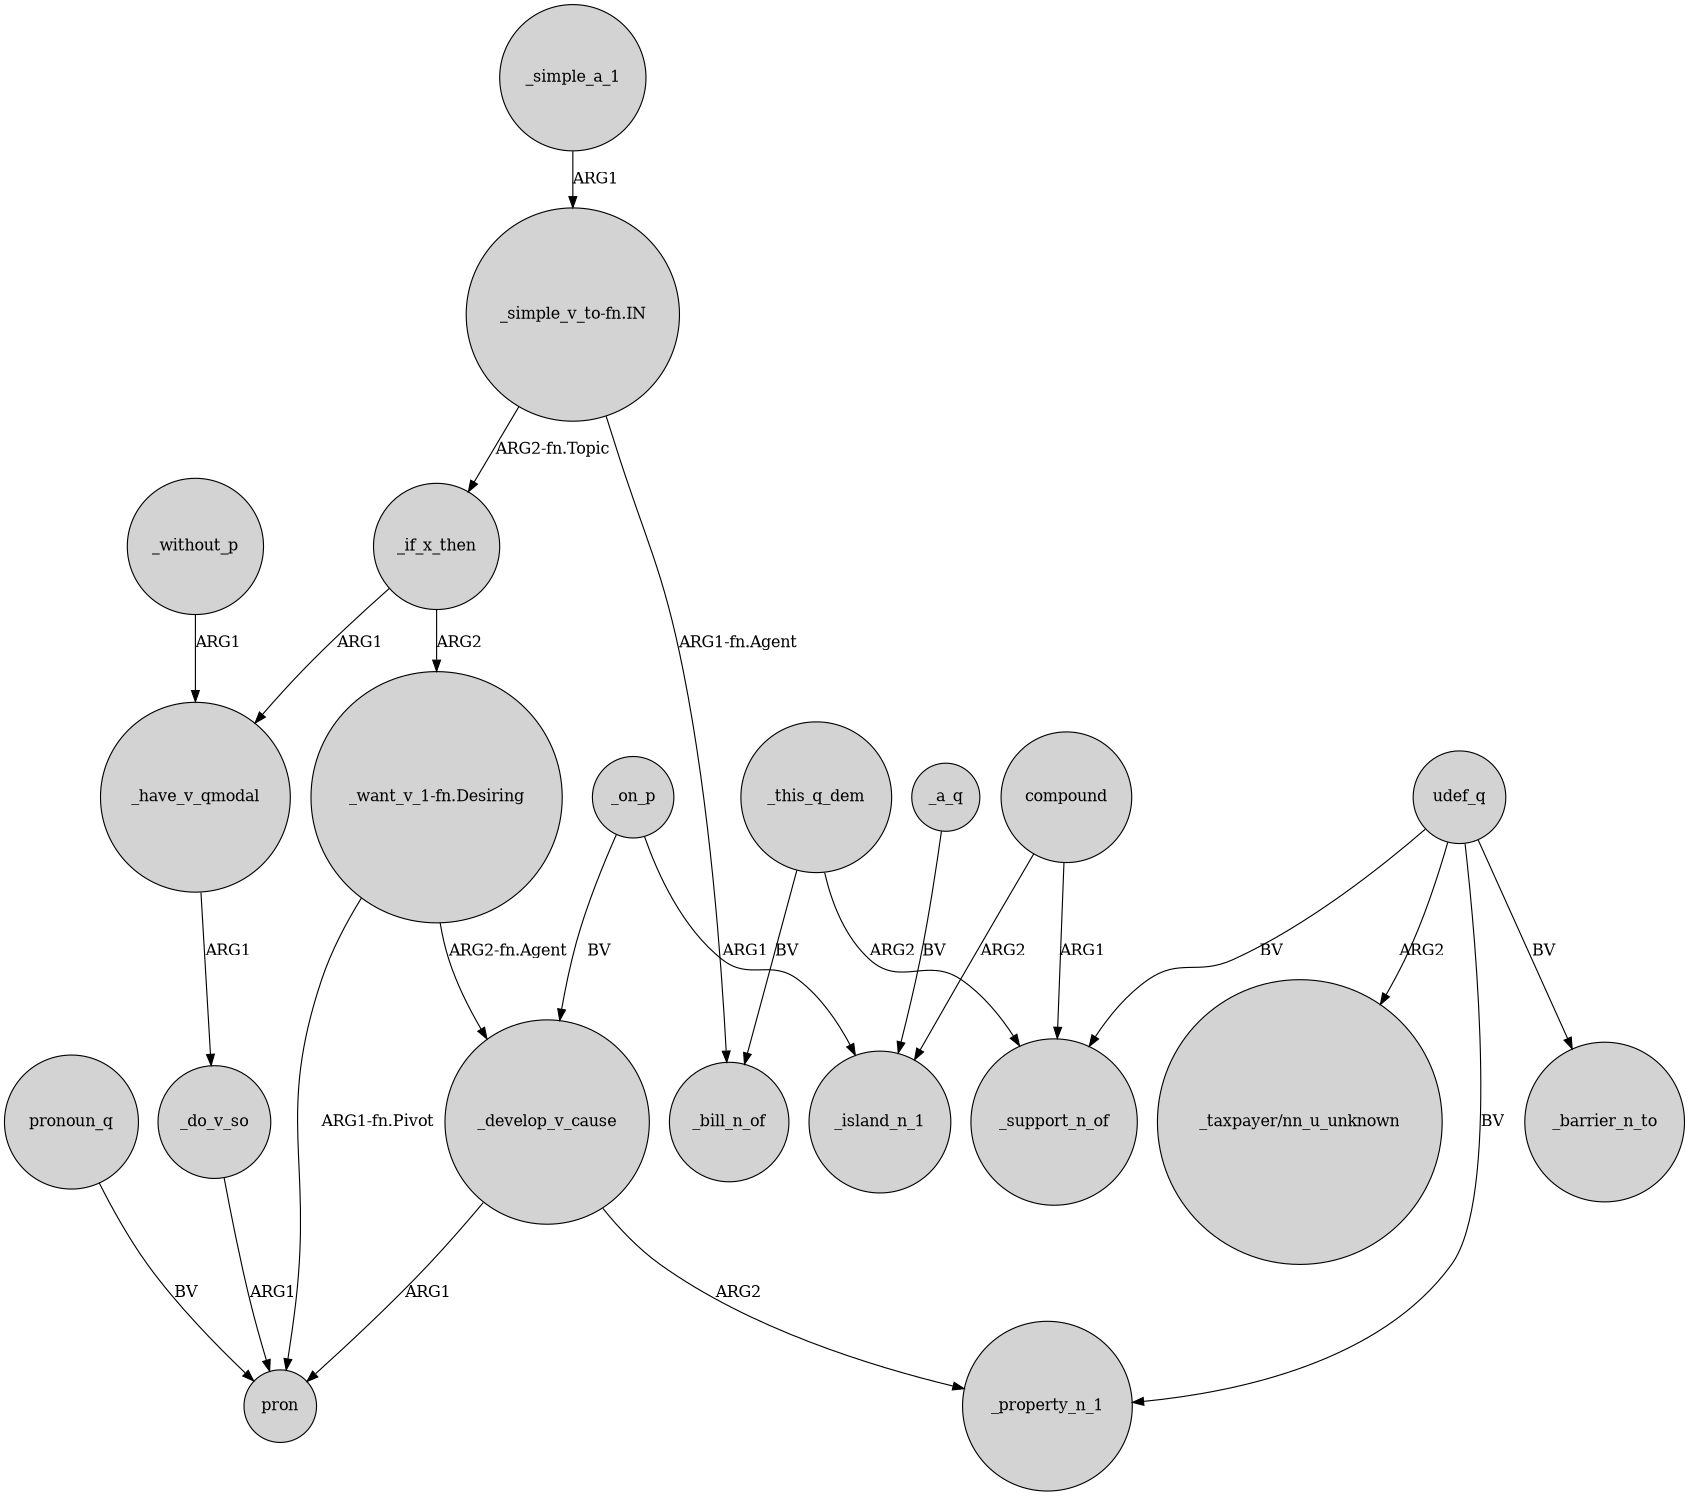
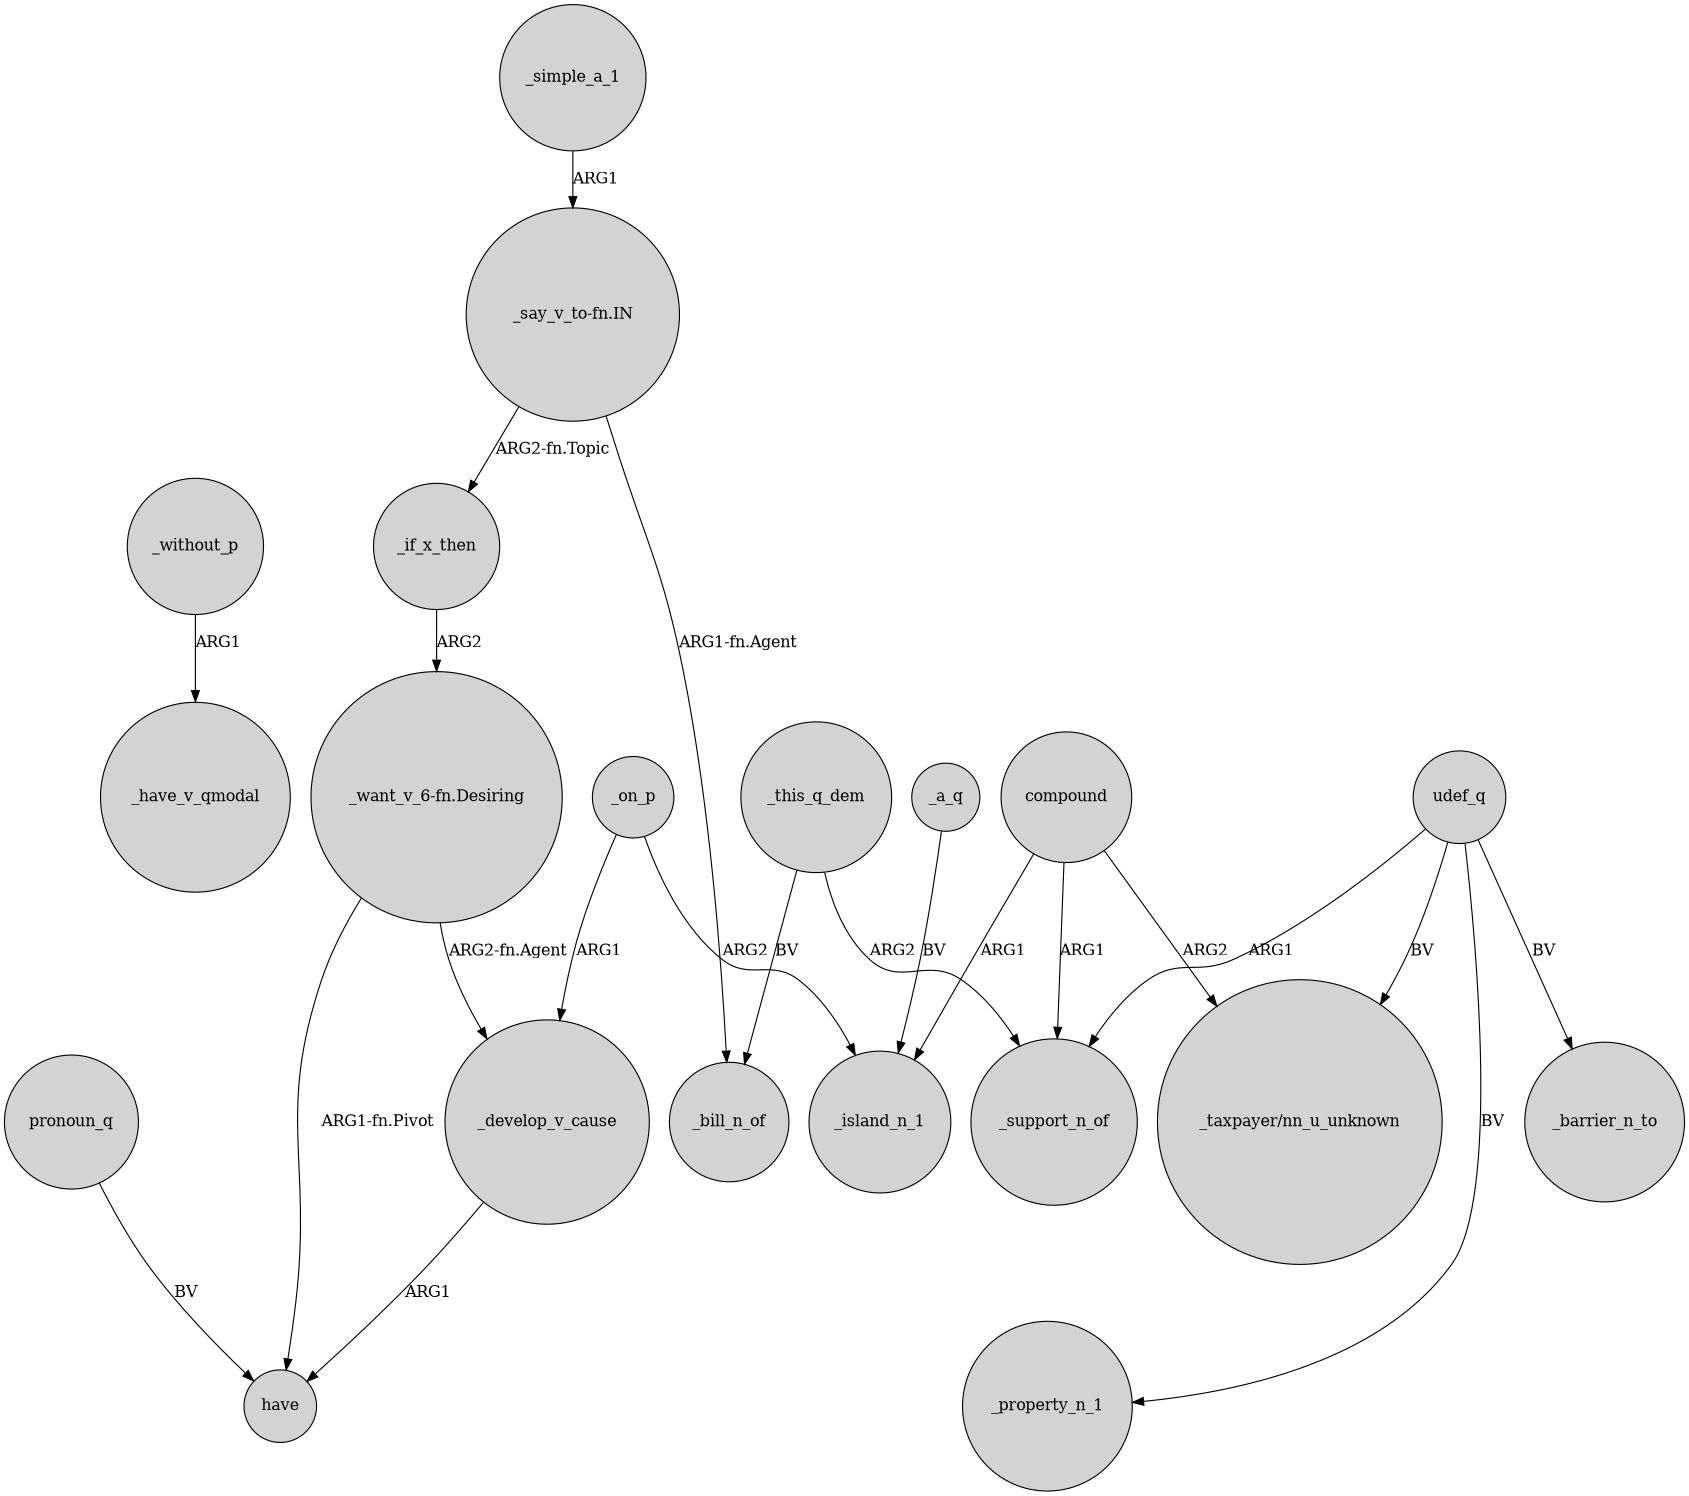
  digraph {
    node [shape=circle style=filled]
-   "_want_v_1-fn.Desiring"
+   "_want_v_1-fn.Desiring" [label="_want_v_6-fn.Desiring"]
    _develop_v_cause
-   pron
+   pron [label=have]
    _property_n_1
    _if_x_then
    _have_v_qmodal
-   _do_v_so
-   "_say_v_to-fn.IN" [label="_simple_v_to-fn.IN"]
+   "_say_v_to-fn.IN"
    _bill_n_of
    _on_p
    _island_n_1
    _without_p
    _a_q
    compound
    _support_n_of
    "_taxpayer/nn_u_unknown"
    udef_q
    _barrier_n_to
    pronoun_q
    _simple_a_1
    _this_q_dem
    "_want_v_1-fn.Desiring" -> _develop_v_cause [label="ARG2-fn.Agent"]
    "_want_v_1-fn.Desiring" -> pron [label="ARG1-fn.Pivot"]
    _develop_v_cause -> pron [label=ARG1]
-   _develop_v_cause -> _property_n_1 [label=ARG2]
    _if_x_then -> "_want_v_1-fn.Desiring" [label=ARG2]
-   _if_x_then -> _have_v_qmodal [label=ARG1]
-   _have_v_qmodal -> _do_v_so [label=ARG1]
-   _do_v_so -> pron [label=ARG1]
    "_say_v_to-fn.IN" -> _if_x_then [label="ARG2-fn.Topic"]
    "_say_v_to-fn.IN" -> _bill_n_of [label="ARG1-fn.Agent"]
-   _on_p -> _develop_v_cause [label=BV]
-   _on_p -> _island_n_1 [label=ARG1]
+   _on_p -> _develop_v_cause [label=ARG1]
+   _on_p -> _island_n_1 [label=ARG2]
    _without_p -> _have_v_qmodal [label=ARG1]
    _a_q -> _island_n_1 [label=BV]
-   compound -> _island_n_1 [label=ARG2]
+   compound -> _island_n_1 [label=ARG1]
    compound -> _support_n_of [label=ARG1]
+   compound -> "_taxpayer/nn_u_unknown" [label=ARG2]
    udef_q -> _property_n_1 [label=BV]
-   udef_q -> _support_n_of [label=BV]
-   udef_q -> "_taxpayer/nn_u_unknown" [label=ARG2]
+   udef_q -> _support_n_of [label=ARG1]
+   udef_q -> "_taxpayer/nn_u_unknown" [label=BV]
    udef_q -> _barrier_n_to [label=BV]
    pronoun_q -> pron [label=BV]
    _simple_a_1 -> "_say_v_to-fn.IN" [label=ARG1]
    _this_q_dem -> _bill_n_of [label=BV]
    _this_q_dem -> _support_n_of [label=ARG2]
  }
